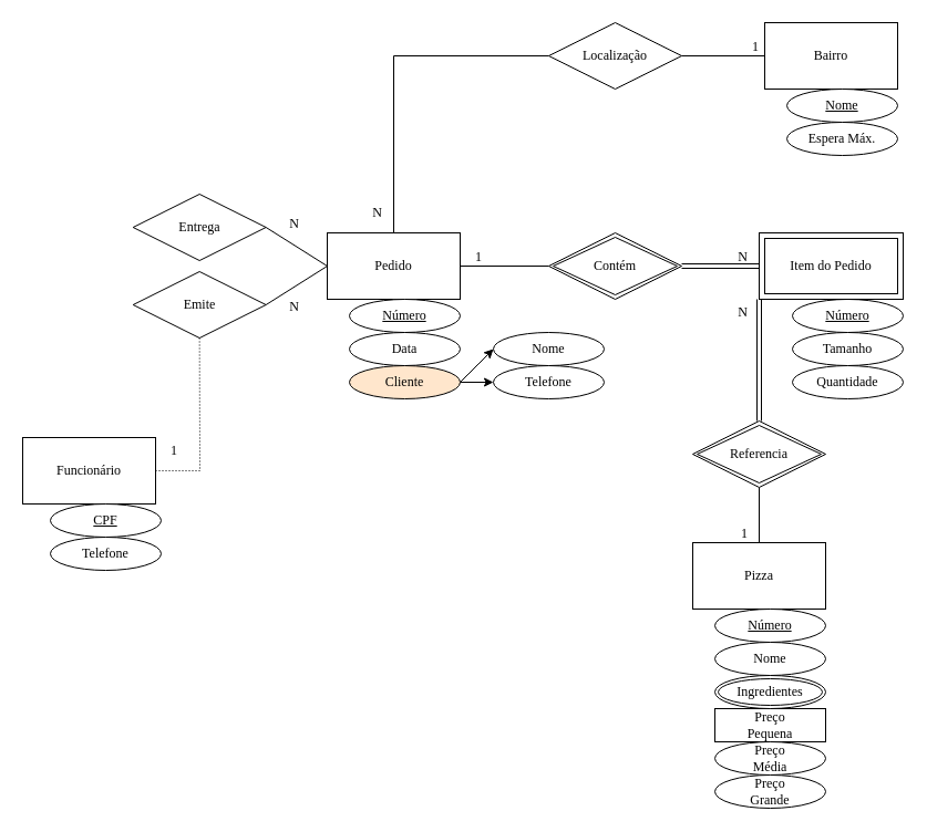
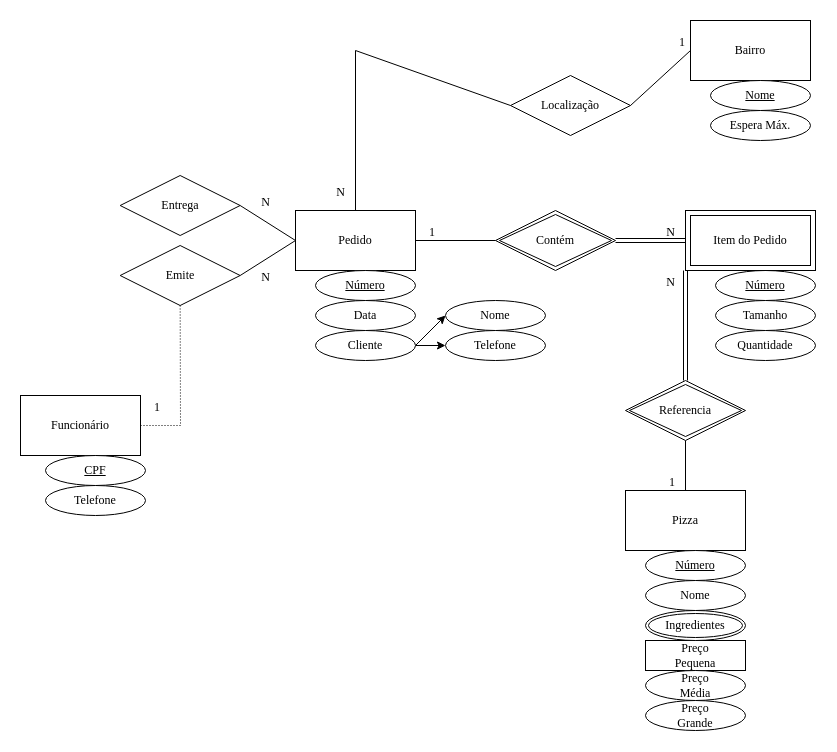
  <mxCell id="0" />
  <mxCell id="1" parent="0" />
  <mxCell id="2" value="Pizza" style="arcSize=10;whiteSpace=wrap;html=1;align=center;fontFamily=Fira Sans;fontSource=https%3A%2F%2Ffonts.googleapis.com%2Fcss%3Ffamily%3DFira%2BSans;" parent="1" vertex="1"><mxGeometry x="625" y="490" width="120" height="60" as="geometry" /></mxCell>
  <mxCell id="3" value="&lt;div&gt;Número&lt;/div&gt;" style="ellipse;whiteSpace=wrap;html=1;align=center;fontStyle=4;fontFamily=Fira Sans;fontSource=https%3A%2F%2Ffonts.googleapis.com%2Fcss%3Ffamily%3DFira%2BSans;" parent="1" vertex="1"><mxGeometry x="645" y="550" width="100" height="30" as="geometry" /></mxCell>
  <mxCell id="4" value="Nome" style="ellipse;whiteSpace=wrap;html=1;align=center;fontFamily=Fira Sans;fontSource=https%3A%2F%2Ffonts.googleapis.com%2Fcss%3Ffamily%3DFira%2BSans;" parent="1" vertex="1"><mxGeometry x="645" y="580" width="100" height="30" as="geometry" /></mxCell>
  <mxCell id="5" value="&lt;div&gt;Preço&lt;/div&gt;&lt;div&gt;Pequena&lt;br&gt;&lt;/div&gt;" style="whiteSpace=wrap;html=1;align=center;fontFamily=Fira Sans;fontSource=https%3A%2F%2Ffonts.googleapis.com%2Fcss%3Ffamily%3DFira%2BSans;rounded=0;" parent="1" vertex="1"><mxGeometry x="645" y="640" width="100" height="30" as="geometry" /></mxCell>
  <mxCell id="6" value="&lt;div&gt;Preço&lt;/div&gt;&lt;div&gt;Média&lt;br&gt;&lt;/div&gt;" style="ellipse;whiteSpace=wrap;html=1;align=center;fontFamily=Fira Sans;fontSource=https%3A%2F%2Ffonts.googleapis.com%2Fcss%3Ffamily%3DFira%2BSans;" parent="1" vertex="1"><mxGeometry x="645" y="670" width="100" height="30" as="geometry" /></mxCell>
  <mxCell id="7" value="&lt;div&gt;Preço&lt;/div&gt;&lt;div&gt;Grande&lt;br&gt;&lt;/div&gt;" style="ellipse;whiteSpace=wrap;html=1;align=center;fontFamily=Fira Sans;fontSource=https%3A%2F%2Ffonts.googleapis.com%2Fcss%3Ffamily%3DFira%2BSans;" parent="1" vertex="1"><mxGeometry x="645" y="700" width="100" height="30" as="geometry" /></mxCell>
  <mxCell id="8" value="Pedido" style="arcSize=10;whiteSpace=wrap;html=1;align=center;fontFamily=Fira Sans;fontSource=https%3A%2F%2Ffonts.googleapis.com%2Fcss%3Ffamily%3DFira%2BSans;" parent="1" vertex="1"><mxGeometry x="295" y="210" width="120" height="60" as="geometry" /></mxCell>
  <mxCell id="9" value="&lt;div&gt;Número&lt;/div&gt;" style="ellipse;whiteSpace=wrap;html=1;align=center;fontStyle=4;fontFamily=Fira Sans;fontSource=https%3A%2F%2Ffonts.googleapis.com%2Fcss%3Ffamily%3DFira%2BSans;" parent="1" vertex="1"><mxGeometry x="315" y="270" width="100" height="30" as="geometry" /></mxCell>
  <mxCell id="10" value="Data" style="ellipse;whiteSpace=wrap;html=1;align=center;fontFamily=Fira Sans;fontSource=https%3A%2F%2Ffonts.googleapis.com%2Fcss%3Ffamily%3DFira%2BSans;" parent="1" vertex="1"><mxGeometry x="315" y="300" width="100" height="30" as="geometry" /></mxCell>
  <mxCell id="11" style="orthogonalLoop=1;jettySize=auto;html=1;exitX=1;exitY=0.5;exitDx=0;exitDy=0;entryX=0;entryY=0.5;entryDx=0;entryDy=0;fontFamily=Fira Sans;fontSource=https%3A%2F%2Ffonts.googleapis.com%2Fcss%3Ffamily%3DFira%2BSans;" parent="1" source="13" target="14" edge="1"><mxGeometry relative="1" as="geometry" /></mxCell>
  <mxCell id="12" style="edgeStyle=none;orthogonalLoop=1;jettySize=auto;html=1;exitX=1;exitY=0.5;exitDx=0;exitDy=0;entryX=0;entryY=0.5;entryDx=0;entryDy=0;fontFamily=Fira Sans;fontSource=https%3A%2F%2Ffonts.googleapis.com%2Fcss%3Ffamily%3DFira%2BSans;" parent="1" source="13" target="15" edge="1"><mxGeometry relative="1" as="geometry" /></mxCell>
- <mxCell id="13" value="Cliente" style="ellipse;whiteSpace=wrap;html=1;align=center;fontFamily=Fira Sans;fontSource=https%3A%2F%2Ffonts.googleapis.com%2Fcss%3Ffamily%3DFira%2BSans;fillColor=#ffe6cc;" parent="1" vertex="1"><mxGeometry x="315" y="330" width="100" height="30" as="geometry" /></mxCell>
+ <mxCell id="13" value="Cliente" style="ellipse;whiteSpace=wrap;html=1;align=center;fontFamily=Fira Sans;fontSource=https%3A%2F%2Ffonts.googleapis.com%2Fcss%3Ffamily%3DFira%2BSans;" parent="1" vertex="1"><mxGeometry x="315" y="330" width="100" height="30" as="geometry" /></mxCell>
  <mxCell id="14" value="Nome" style="ellipse;whiteSpace=wrap;html=1;align=center;fontFamily=Fira Sans;fontSource=https%3A%2F%2Ffonts.googleapis.com%2Fcss%3Ffamily%3DFira%2BSans;" parent="1" vertex="1"><mxGeometry x="445" y="300" width="100" height="30" as="geometry" /></mxCell>
  <mxCell id="15" value="Telefone" style="ellipse;whiteSpace=wrap;html=1;align=center;fontFamily=Fira Sans;fontSource=https%3A%2F%2Ffonts.googleapis.com%2Fcss%3Ffamily%3DFira%2BSans;" parent="1" vertex="1"><mxGeometry x="445" y="330" width="100" height="30" as="geometry" /></mxCell>
  <mxCell id="16" value="&lt;div&gt;Número&lt;/div&gt;" style="ellipse;whiteSpace=wrap;html=1;align=center;fontStyle=4;fontFamily=Fira Sans;fontSource=https%3A%2F%2Ffonts.googleapis.com%2Fcss%3Ffamily%3DFira%2BSans;" parent="1" vertex="1"><mxGeometry x="715" y="270" width="100" height="30" as="geometry" /></mxCell>
  <mxCell id="17" value="" style="endArrow=none;html=1;rounded=0;align=center;entryX=0.5;entryY=0;entryDx=0;entryDy=0;labelBorderColor=none;targetPerimeterSpacing=1;verticalAlign=middle;exitX=0.5;exitY=1;exitDx=0;exitDy=0;fontFamily=Fira Sans;fontSource=https%3A%2F%2Ffonts.googleapis.com%2Fcss%3Ffamily%3DFira%2BSans;" parent="1" source="30" target="2" edge="1"><mxGeometry relative="1" as="geometry"><mxPoint x="1020" y="240" as="sourcePoint" /><mxPoint x="1710" y="360" as="targetPoint" /></mxGeometry></mxCell>
  <mxCell id="18" value="1" style="resizable=0;html=1;align=right;verticalAlign=bottom;fontFamily=Fira Sans;fontSource=https%3A%2F%2Ffonts.googleapis.com%2Fcss%3Ffamily%3DFira%2BSans;" parent="17" connectable="0" vertex="1"><mxGeometry x="1" relative="1" as="geometry"><mxPoint x="-10" as="offset" /></mxGeometry></mxCell>
  <mxCell id="19" value="Tamanho" style="ellipse;whiteSpace=wrap;html=1;align=center;fontFamily=Fira Sans;fontSource=https%3A%2F%2Ffonts.googleapis.com%2Fcss%3Ffamily%3DFira%2BSans;" parent="1" vertex="1"><mxGeometry x="715" y="300" width="100" height="30" as="geometry" /></mxCell>
  <mxCell id="20" value="Quantidade" style="ellipse;whiteSpace=wrap;html=1;align=center;fontFamily=Fira Sans;fontSource=https%3A%2F%2Ffonts.googleapis.com%2Fcss%3Ffamily%3DFira%2BSans;" parent="1" vertex="1"><mxGeometry x="715" y="330" width="100" height="30" as="geometry" /></mxCell>
  <mxCell id="21" value="Item do Pedido" style="shape=ext;margin=3;double=1;whiteSpace=wrap;html=1;align=center;rounded=0;sketch=0;fontFamily=Fira Sans;fontSource=https%3A%2F%2Ffonts.googleapis.com%2Fcss%3Ffamily%3DFira%2BSans;" parent="1" vertex="1"><mxGeometry x="685" y="210" width="130" height="60" as="geometry" /></mxCell>
  <mxCell id="22" value="" style="endArrow=none;html=1;rounded=0;fontColor=#000000;targetPerimeterSpacing=1;align=center;verticalAlign=middle;entryX=1;entryY=0.5;entryDx=0;entryDy=0;exitX=0;exitY=0.5;exitDx=0;exitDy=0;fontFamily=Fira Sans;fontSource=https%3A%2F%2Ffonts.googleapis.com%2Fcss%3Ffamily%3DFira%2BSans;" parent="1" source="24" target="8" edge="1"><mxGeometry relative="1" as="geometry"><mxPoint x="495" y="240" as="sourcePoint" /><mxPoint x="845" y="290" as="targetPoint" /></mxGeometry></mxCell>
  <mxCell id="23" value="1" style="resizable=0;html=1;align=right;verticalAlign=bottom;fontFamily=Fira Sans;fontSource=https%3A%2F%2Ffonts.googleapis.com%2Fcss%3Ffamily%3DFira%2BSans;" parent="22" connectable="0" vertex="1"><mxGeometry x="1" relative="1" as="geometry"><mxPoint x="20" as="offset" /></mxGeometry></mxCell>
  <mxCell id="24" value="Contém" style="shape=rhombus;double=1;perimeter=rhombusPerimeter;whiteSpace=wrap;html=1;align=center;rounded=0;sketch=0;fontColor=#000000;fontFamily=Fira Sans;fontSource=https%3A%2F%2Ffonts.googleapis.com%2Fcss%3Ffamily%3DFira%2BSans;" parent="1" vertex="1"><mxGeometry x="495" y="210" width="120" height="60" as="geometry" /></mxCell>
  <mxCell id="25" value="" style="shape=link;html=1;rounded=0;fontColor=#000000;targetPerimeterSpacing=1;align=center;verticalAlign=middle;exitX=0.5;exitY=0;exitDx=0;exitDy=0;entryX=0;entryY=1;entryDx=0;entryDy=0;fontFamily=Fira Sans;fontSource=https%3A%2F%2Ffonts.googleapis.com%2Fcss%3Ffamily%3DFira%2BSans;" parent="1" source="30" target="21" edge="1"><mxGeometry relative="1" as="geometry"><mxPoint x="905" y="240" as="sourcePoint" /><mxPoint x="815" y="240" as="targetPoint" /></mxGeometry></mxCell>
  <mxCell id="26" value="N" style="resizable=0;html=1;align=right;verticalAlign=bottom;fontFamily=Fira Sans;fontSource=https%3A%2F%2Ffonts.googleapis.com%2Fcss%3Ffamily%3DFira%2BSans;" parent="25" connectable="0" vertex="1"><mxGeometry x="1" relative="1" as="geometry"><mxPoint x="-10" y="20" as="offset" /></mxGeometry></mxCell>
  <mxCell id="27" value="Ingredientes" style="ellipse;shape=doubleEllipse;margin=3;whiteSpace=wrap;html=1;align=center;rounded=0;sketch=0;fontColor=#000000;fontFamily=Fira Sans;fontSource=https%3A%2F%2Ffonts.googleapis.com%2Fcss%3Ffamily%3DFira%2BSans;" parent="1" vertex="1"><mxGeometry x="645" y="610" width="100" height="30" as="geometry" /></mxCell>
  <mxCell id="28" value="" style="shape=link;html=1;rounded=0;fontColor=#000000;targetPerimeterSpacing=1;align=center;verticalAlign=middle;entryX=0;entryY=0.5;entryDx=0;entryDy=0;exitX=1;exitY=0.5;exitDx=0;exitDy=0;fontFamily=Fira Sans;fontSource=https%3A%2F%2Ffonts.googleapis.com%2Fcss%3Ffamily%3DFira%2BSans;" parent="1" source="24" target="21" edge="1"><mxGeometry relative="1" as="geometry"><mxPoint x="865" y="320" as="sourcePoint" /><mxPoint x="1025" y="320" as="targetPoint" /></mxGeometry></mxCell>
  <mxCell id="29" value="N" style="resizable=0;html=1;align=right;verticalAlign=bottom;fontFamily=Fira Sans;fontSource=https%3A%2F%2Ffonts.googleapis.com%2Fcss%3Ffamily%3DFira%2BSans;" parent="28" connectable="0" vertex="1"><mxGeometry x="1" relative="1" as="geometry"><mxPoint x="-10" as="offset" /></mxGeometry></mxCell>
  <mxCell id="30" value="Referencia" style="shape=rhombus;double=1;perimeter=rhombusPerimeter;whiteSpace=wrap;html=1;align=center;rounded=0;sketch=0;fontColor=#000000;fontFamily=Fira Sans;fontSource=https%3A%2F%2Ffonts.googleapis.com%2Fcss%3Ffamily%3DFira%2BSans;" parent="1" vertex="1"><mxGeometry x="625" y="380" width="120" height="60" as="geometry" /></mxCell>
  <mxCell id="31" value="Funcionário" style="whiteSpace=wrap;html=1;align=center;rounded=0;sketch=0;fontColor=#000000;fontFamily=Fira Sans;fontSource=https%3A%2F%2Ffonts.googleapis.com%2Fcss%3Ffamily%3DFira%2BSans;" parent="1" vertex="1"><mxGeometry x="20" y="395" width="120" height="60" as="geometry" /></mxCell>
  <mxCell id="32" value="Emite" style="shape=rhombus;perimeter=rhombusPerimeter;whiteSpace=wrap;html=1;align=center;rounded=0;sketch=0;fontColor=#000000;fontFamily=Fira Sans;fontSource=https%3A%2F%2Ffonts.googleapis.com%2Fcss%3Ffamily%3DFira%2BSans;" parent="1" vertex="1"><mxGeometry x="119.66" y="245" width="120" height="60" as="geometry" /></mxCell>
  <mxCell id="33" value="" style="endArrow=none;html=1;rounded=0;fontColor=#000000;targetPerimeterSpacing=1;align=center;verticalAlign=middle;entryX=0;entryY=0.5;entryDx=0;entryDy=0;exitX=1;exitY=0.5;exitDx=0;exitDy=0;fontFamily=Fira Sans;fontSource=https%3A%2F%2Ffonts.googleapis.com%2Fcss%3Ffamily%3DFira%2BSans;" parent="1" source="32" target="8" edge="1"><mxGeometry relative="1" as="geometry"><mxPoint x="59.66" y="409.58" as="sourcePoint" /><mxPoint x="270" y="245" as="targetPoint" /></mxGeometry></mxCell>
  <mxCell id="34" value="N" style="resizable=0;html=1;align=right;verticalAlign=bottom;fontFamily=Fira Sans;fontSource=https%3A%2F%2Ffonts.googleapis.com%2Fcss%3Ffamily%3DFira%2BSans;" parent="33" connectable="0" vertex="1"><mxGeometry x="1" relative="1" as="geometry"><mxPoint x="-25" y="-30" as="offset" /></mxGeometry></mxCell>
  <mxCell id="35" value="" style="endArrow=none;html=1;rounded=0;dashed=1;dashPattern=1 2;fontColor=#000000;targetPerimeterSpacing=1;align=center;verticalAlign=middle;entryX=1;entryY=0.5;entryDx=0;entryDy=0;exitX=0.5;exitY=1;exitDx=0;exitDy=0;fontFamily=Fira Sans;fontSource=https%3A%2F%2Ffonts.googleapis.com%2Fcss%3Ffamily%3DFira%2BSans;" parent="1" source="32" target="31" edge="1"><mxGeometry relative="1" as="geometry"><mxPoint x="550" y="255" as="sourcePoint" /><mxPoint x="710" y="255" as="targetPoint" /><Array as="points"><mxPoint x="180" y="425" /></Array></mxGeometry></mxCell>
  <mxCell id="36" value="1" style="resizable=0;html=1;align=right;verticalAlign=bottom;fontFamily=Fira Sans;fontSource=https%3A%2F%2Ffonts.googleapis.com%2Fcss%3Ffamily%3DFira%2BSans;" parent="35" connectable="0" vertex="1"><mxGeometry x="1" relative="1" as="geometry"><mxPoint x="20" y="-10" as="offset" /></mxGeometry></mxCell>
  <mxCell id="37" value="CPF" style="ellipse;whiteSpace=wrap;html=1;align=center;fontStyle=4;fontFamily=Fira Sans;fontSource=https%3A%2F%2Ffonts.googleapis.com%2Fcss%3Ffamily%3DFira%2BSans;" parent="1" vertex="1"><mxGeometry x="45" y="455" width="100" height="30" as="geometry" /></mxCell>
  <mxCell id="38" value="Telefone" style="ellipse;whiteSpace=wrap;html=1;align=center;fontFamily=Fira Sans;fontSource=https%3A%2F%2Ffonts.googleapis.com%2Fcss%3Ffamily%3DFira%2BSans;" parent="1" vertex="1"><mxGeometry x="45" y="485" width="100" height="30" as="geometry" /></mxCell>
  <mxCell id="39" value="Entrega" style="shape=rhombus;perimeter=rhombusPerimeter;whiteSpace=wrap;html=1;align=center;rounded=0;sketch=0;fontColor=#000000;fontFamily=Fira Sans;fontSource=https%3A%2F%2Ffonts.googleapis.com%2Fcss%3Ffamily%3DFira%2BSans;" parent="1" vertex="1"><mxGeometry x="119.66" y="175" width="120" height="60" as="geometry" /></mxCell>
  <mxCell id="40" value="" style="endArrow=none;html=1;rounded=0;fontColor=#000000;targetPerimeterSpacing=1;align=center;verticalAlign=middle;entryX=0;entryY=0.5;entryDx=0;entryDy=0;exitX=1;exitY=0.5;exitDx=0;exitDy=0;fontFamily=Fira Sans;fontSource=https%3A%2F%2Ffonts.googleapis.com%2Fcss%3Ffamily%3DFira%2BSans;" parent="1" source="39" target="8" edge="1"><mxGeometry relative="1" as="geometry"><mxPoint x="189.66" y="245" as="sourcePoint" /><mxPoint x="270" y="245" as="targetPoint" /></mxGeometry></mxCell>
  <mxCell id="41" value="N" style="resizable=0;html=1;align=right;verticalAlign=bottom;fontFamily=Fira Sans;fontSource=https%3A%2F%2Ffonts.googleapis.com%2Fcss%3Ffamily%3DFira%2BSans;" parent="40" connectable="0" vertex="1"><mxGeometry x="1" relative="1" as="geometry"><mxPoint x="-25" y="45" as="offset" /></mxGeometry></mxCell>
  <mxCell id="42" value="Bairro" style="arcSize=10;whiteSpace=wrap;html=1;align=center;fontFamily=Fira Sans;fontSource=https%3A%2F%2Ffonts.googleapis.com%2Fcss%3Ffamily%3DFira%2BSans;" parent="1" vertex="1"><mxGeometry x="690" y="20" width="120" height="60" as="geometry" /></mxCell>
  <mxCell id="43" value="Nome" style="ellipse;whiteSpace=wrap;html=1;align=center;fontStyle=4;fontFamily=Fira Sans;fontSource=https%3A%2F%2Ffonts.googleapis.com%2Fcss%3Ffamily%3DFira%2BSans;" parent="1" vertex="1"><mxGeometry x="710" y="80" width="100" height="30" as="geometry" /></mxCell>
  <mxCell id="44" value="Espera Máx." style="ellipse;whiteSpace=wrap;html=1;align=center;fontFamily=Fira Sans;fontSource=https%3A%2F%2Ffonts.googleapis.com%2Fcss%3Ffamily%3DFira%2BSans;" parent="1" vertex="1"><mxGeometry x="710" y="110" width="100" height="30" as="geometry" /></mxCell>
- <mxCell id="45" value="Localização" style="shape=rhombus;perimeter=rhombusPerimeter;whiteSpace=wrap;html=1;align=center;rounded=0;sketch=0;fontColor=#000000;fontFamily=Fira Sans;fontSource=https%3A%2F%2Ffonts.googleapis.com%2Fcss%3Ffamily%3DFira%2BSans;" parent="1" vertex="1"><mxGeometry x="495" y="20" width="120" height="60" as="geometry" /></mxCell>
+ <mxCell id="45" value="Localização" style="shape=rhombus;perimeter=rhombusPerimeter;whiteSpace=wrap;html=1;align=center;rounded=0;sketch=0;fontColor=#000000;fontFamily=Fira Sans;fontSource=https%3A%2F%2Ffonts.googleapis.com%2Fcss%3Ffamily%3DFira%2BSans;" parent="1" vertex="1"><mxGeometry x="510" y="75" width="120" height="60" as="geometry" /></mxCell>
  <mxCell id="46" value="" style="endArrow=none;html=1;rounded=0;fontColor=#000000;targetPerimeterSpacing=1;align=center;verticalAlign=middle;entryX=0.5;entryY=0;entryDx=0;entryDy=0;exitX=0;exitY=0.5;exitDx=0;exitDy=0;fontFamily=Fira Sans;fontSource=https%3A%2F%2Ffonts.googleapis.com%2Fcss%3Ffamily%3DFira%2BSans;" parent="1" source="45" target="8" edge="1"><mxGeometry relative="1" as="geometry"><mxPoint x="635" y="190" as="sourcePoint" /><mxPoint x="795" y="190" as="targetPoint" /><Array as="points"><mxPoint x="355" y="50" /></Array></mxGeometry></mxCell>
  <mxCell id="47" value="N" style="resizable=0;html=1;align=right;verticalAlign=bottom;fontFamily=Fira Sans;fontSource=https%3A%2F%2Ffonts.googleapis.com%2Fcss%3Ffamily%3DFira%2BSans;" parent="46" connectable="0" vertex="1"><mxGeometry x="1" relative="1" as="geometry"><mxPoint x="-10" y="-10" as="offset" /></mxGeometry></mxCell>
  <mxCell id="48" value="" style="endArrow=none;html=1;rounded=0;fontColor=#000000;targetPerimeterSpacing=1;align=center;verticalAlign=middle;entryX=0;entryY=0.5;entryDx=0;entryDy=0;exitX=1;exitY=0.5;exitDx=0;exitDy=0;fontFamily=Fira Sans;fontSource=https%3A%2F%2Ffonts.googleapis.com%2Fcss%3Ffamily%3DFira%2BSans;" parent="1" source="45" target="42" edge="1"><mxGeometry relative="1" as="geometry"><mxPoint x="635" y="190" as="sourcePoint" /><mxPoint x="795" y="190" as="targetPoint" /></mxGeometry></mxCell>
  <mxCell id="49" value="1" style="resizable=0;html=1;align=right;verticalAlign=bottom;fontFamily=Fira Sans;fontSource=https%3A%2F%2Ffonts.googleapis.com%2Fcss%3Ffamily%3DFira%2BSans;" parent="48" connectable="0" vertex="1"><mxGeometry x="1" relative="1" as="geometry"><mxPoint x="-5" as="offset" /></mxGeometry></mxCell>
